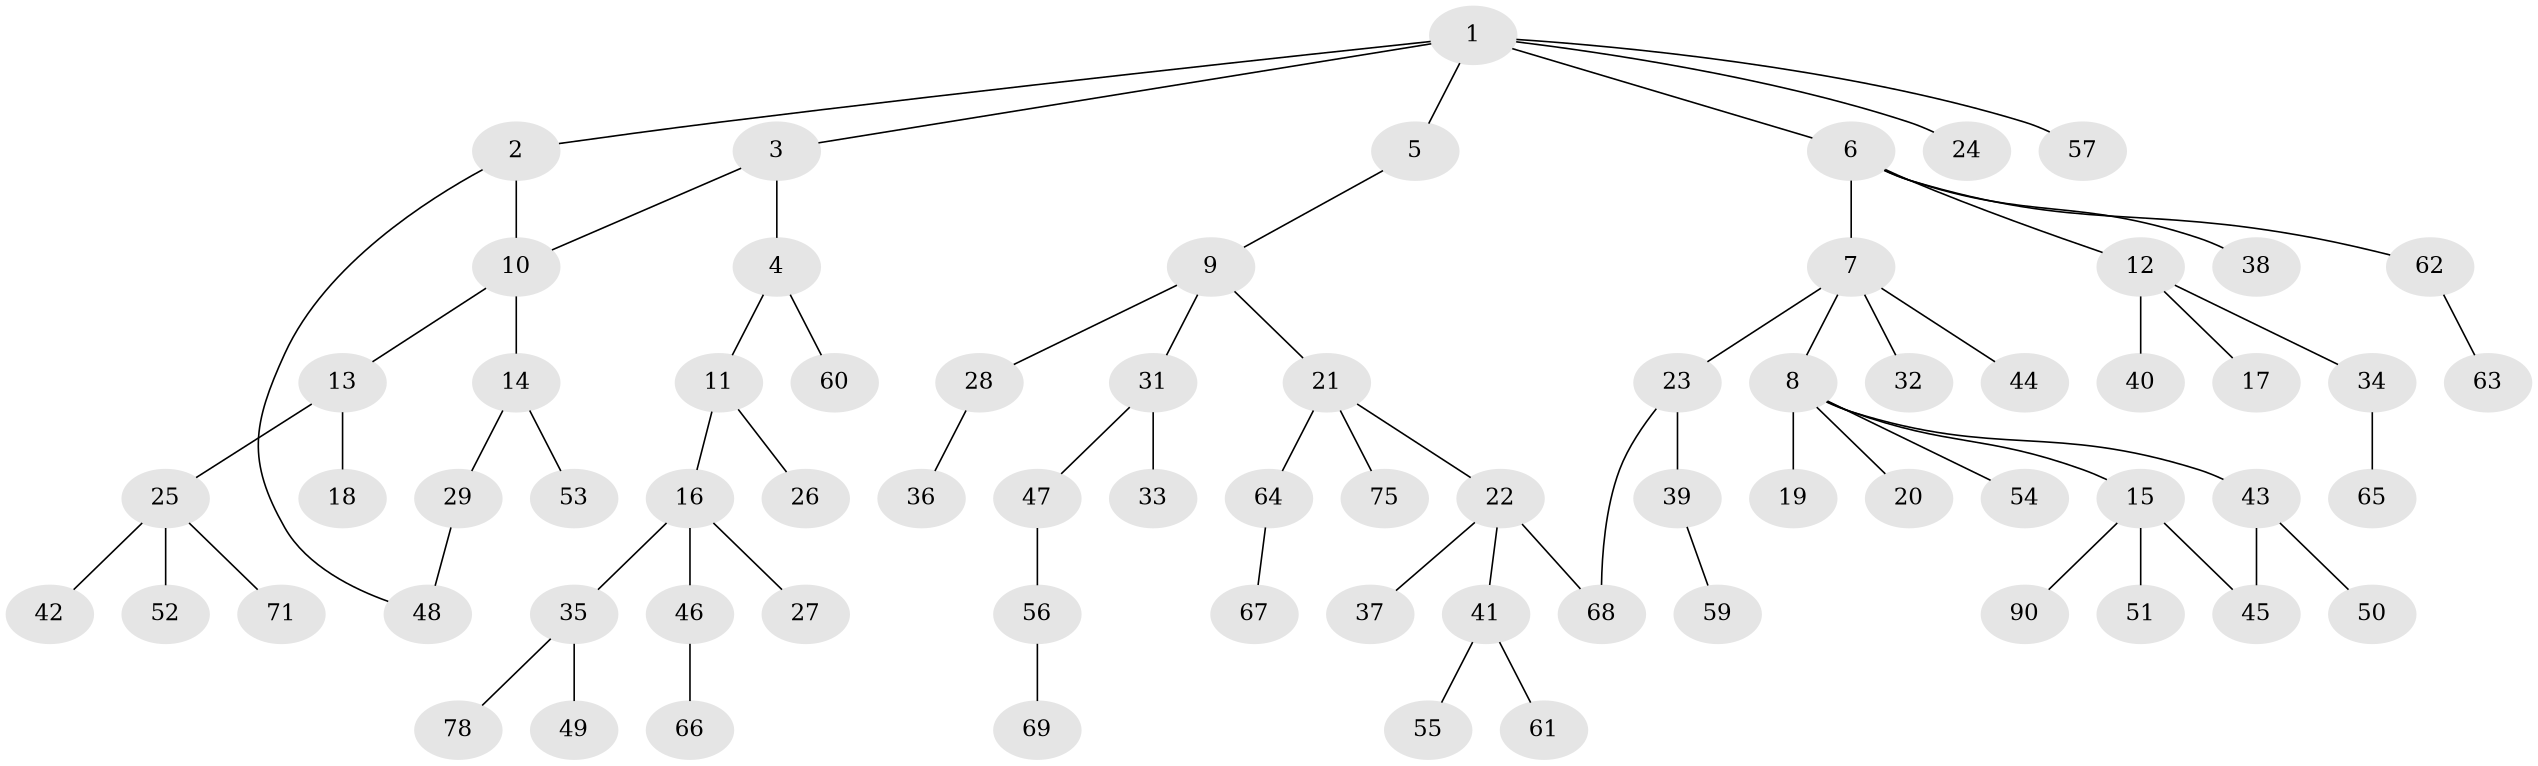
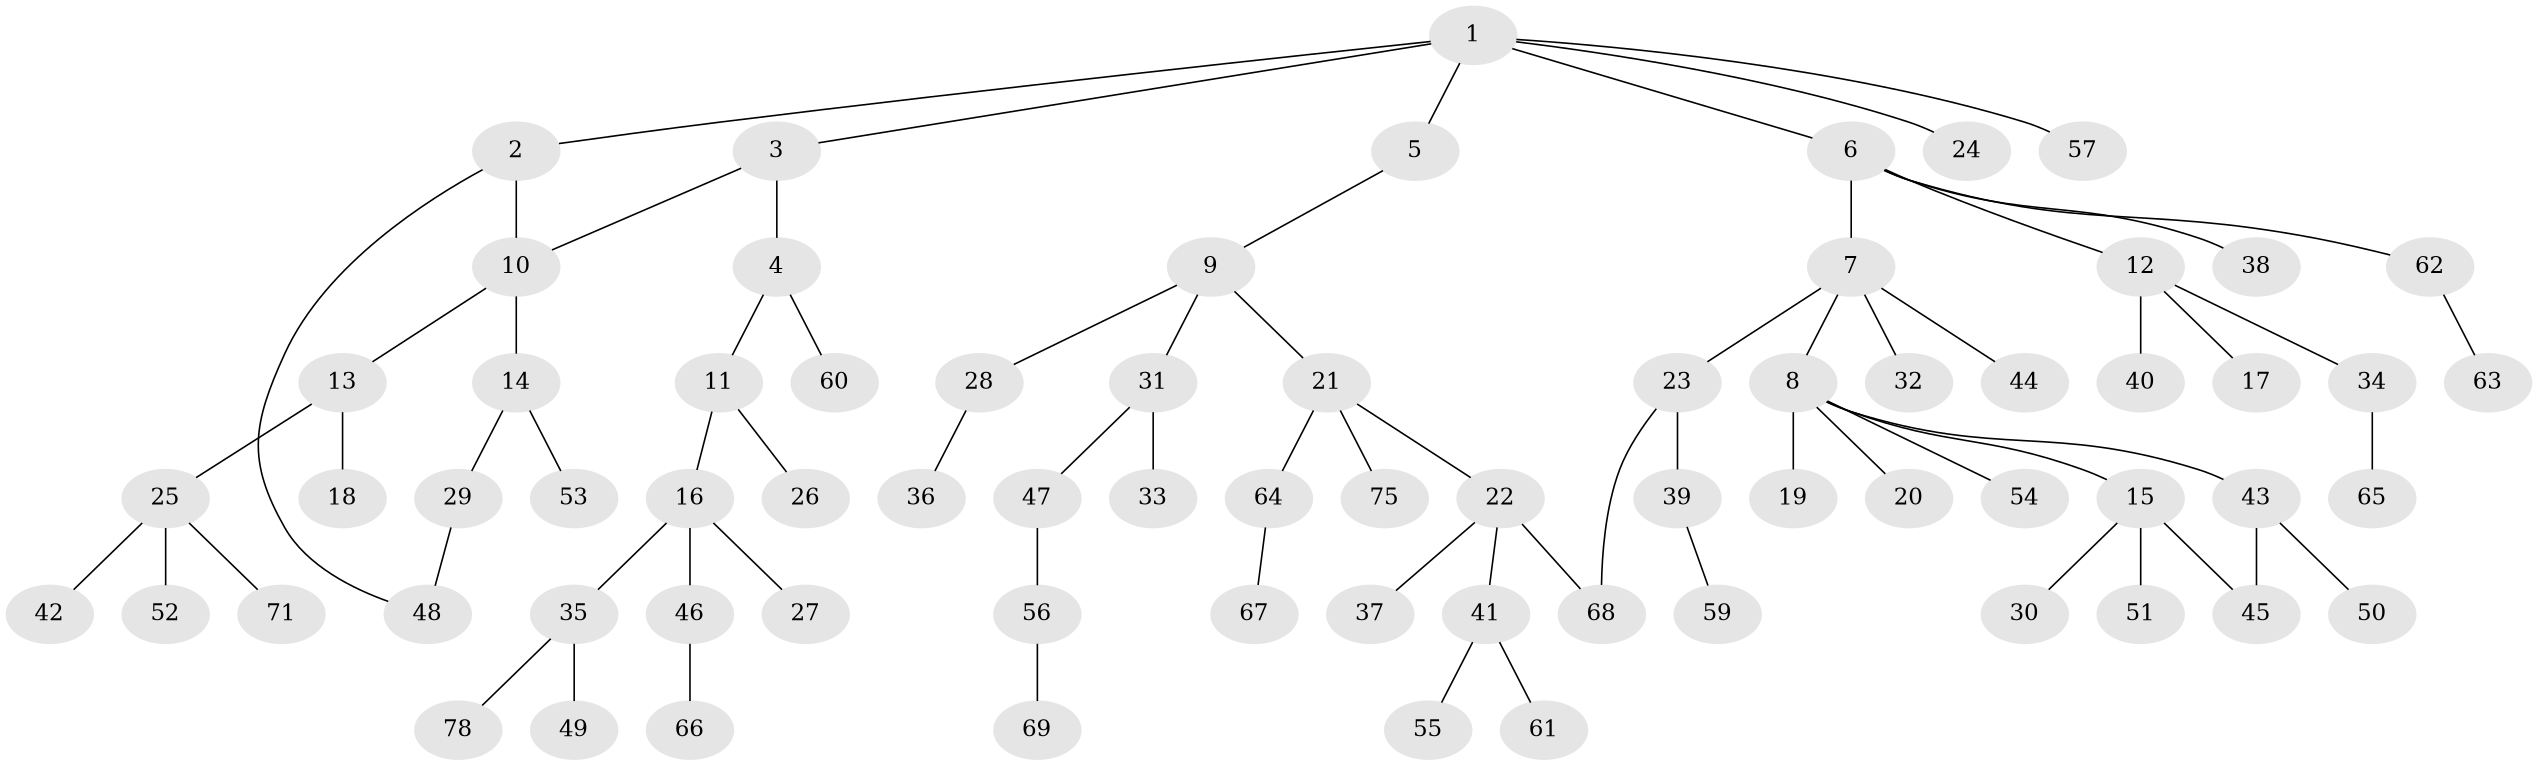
  graph {
    node [color=gray90 style=filled]
    1
    2
    3
    5
    6
    24
    57
    10
    48
    4
    9
    7
    12
    38
    62
    13
    14
    11
    60
    16
    26
    21
    28
    31
    8
    23
    32
    44
    17
    34
    40
    63
    15
    19
    20
    43
    54
    68
    39
-   30 [label=90]
+   30
    45
    51
    50
    22
    64
    n46 [label=75]
    36
    33
    47
    18
    25
    29
    53
    27
    35
    46
    65
    42
    52
    71
    49
    n62 [label=78]
    66
    37
    41
    67
    55
    61
    59
    56
    69
    1 -- 2
    1 -- 3
    1 -- 5
    1 -- 6
    1 -- 24
    1 -- 57
    2 -- 10
    2 -- 48
    3 -- 10
    3 -- 4
    5 -- 9
    6 -- 7
    6 -- 12
    6 -- 38
    6 -- 62
    10 -- 13
    10 -- 14
    4 -- 11
    4 -- 60
    9 -- 21
    9 -- 28
    9 -- 31
    7 -- 8
    7 -- 23
    7 -- 32
    7 -- 44
    12 -- 17
    12 -- 34
    12 -- 40
    62 -- 63
    13 -- 18
    13 -- 25
    14 -- 29
    14 -- 53
    11 -- 16
    11 -- 26
    16 -- 27
    16 -- 35
    16 -- 46
    21 -- 22
    21 -- 64
    21 -- n46
    28 -- 36
    31 -- 33
    31 -- 47
    8 -- 15
    8 -- 19
    8 -- 20
    8 -- 43
    8 -- 54
    23 -- 68
    23 -- 39
    34 -- 65
    15 -- 30
    15 -- 45
    15 -- 51
    43 -- 45
    43 -- 50
    39 -- 59
    22 -- 68
    22 -- 37
    22 -- 41
    64 -- 67
    47 -- 56
    25 -- 42
    25 -- 52
    25 -- 71
    29 -- 48
    35 -- 49
    35 -- n62
    46 -- 66
    41 -- 55
    41 -- 61
    56 -- 69
  }
